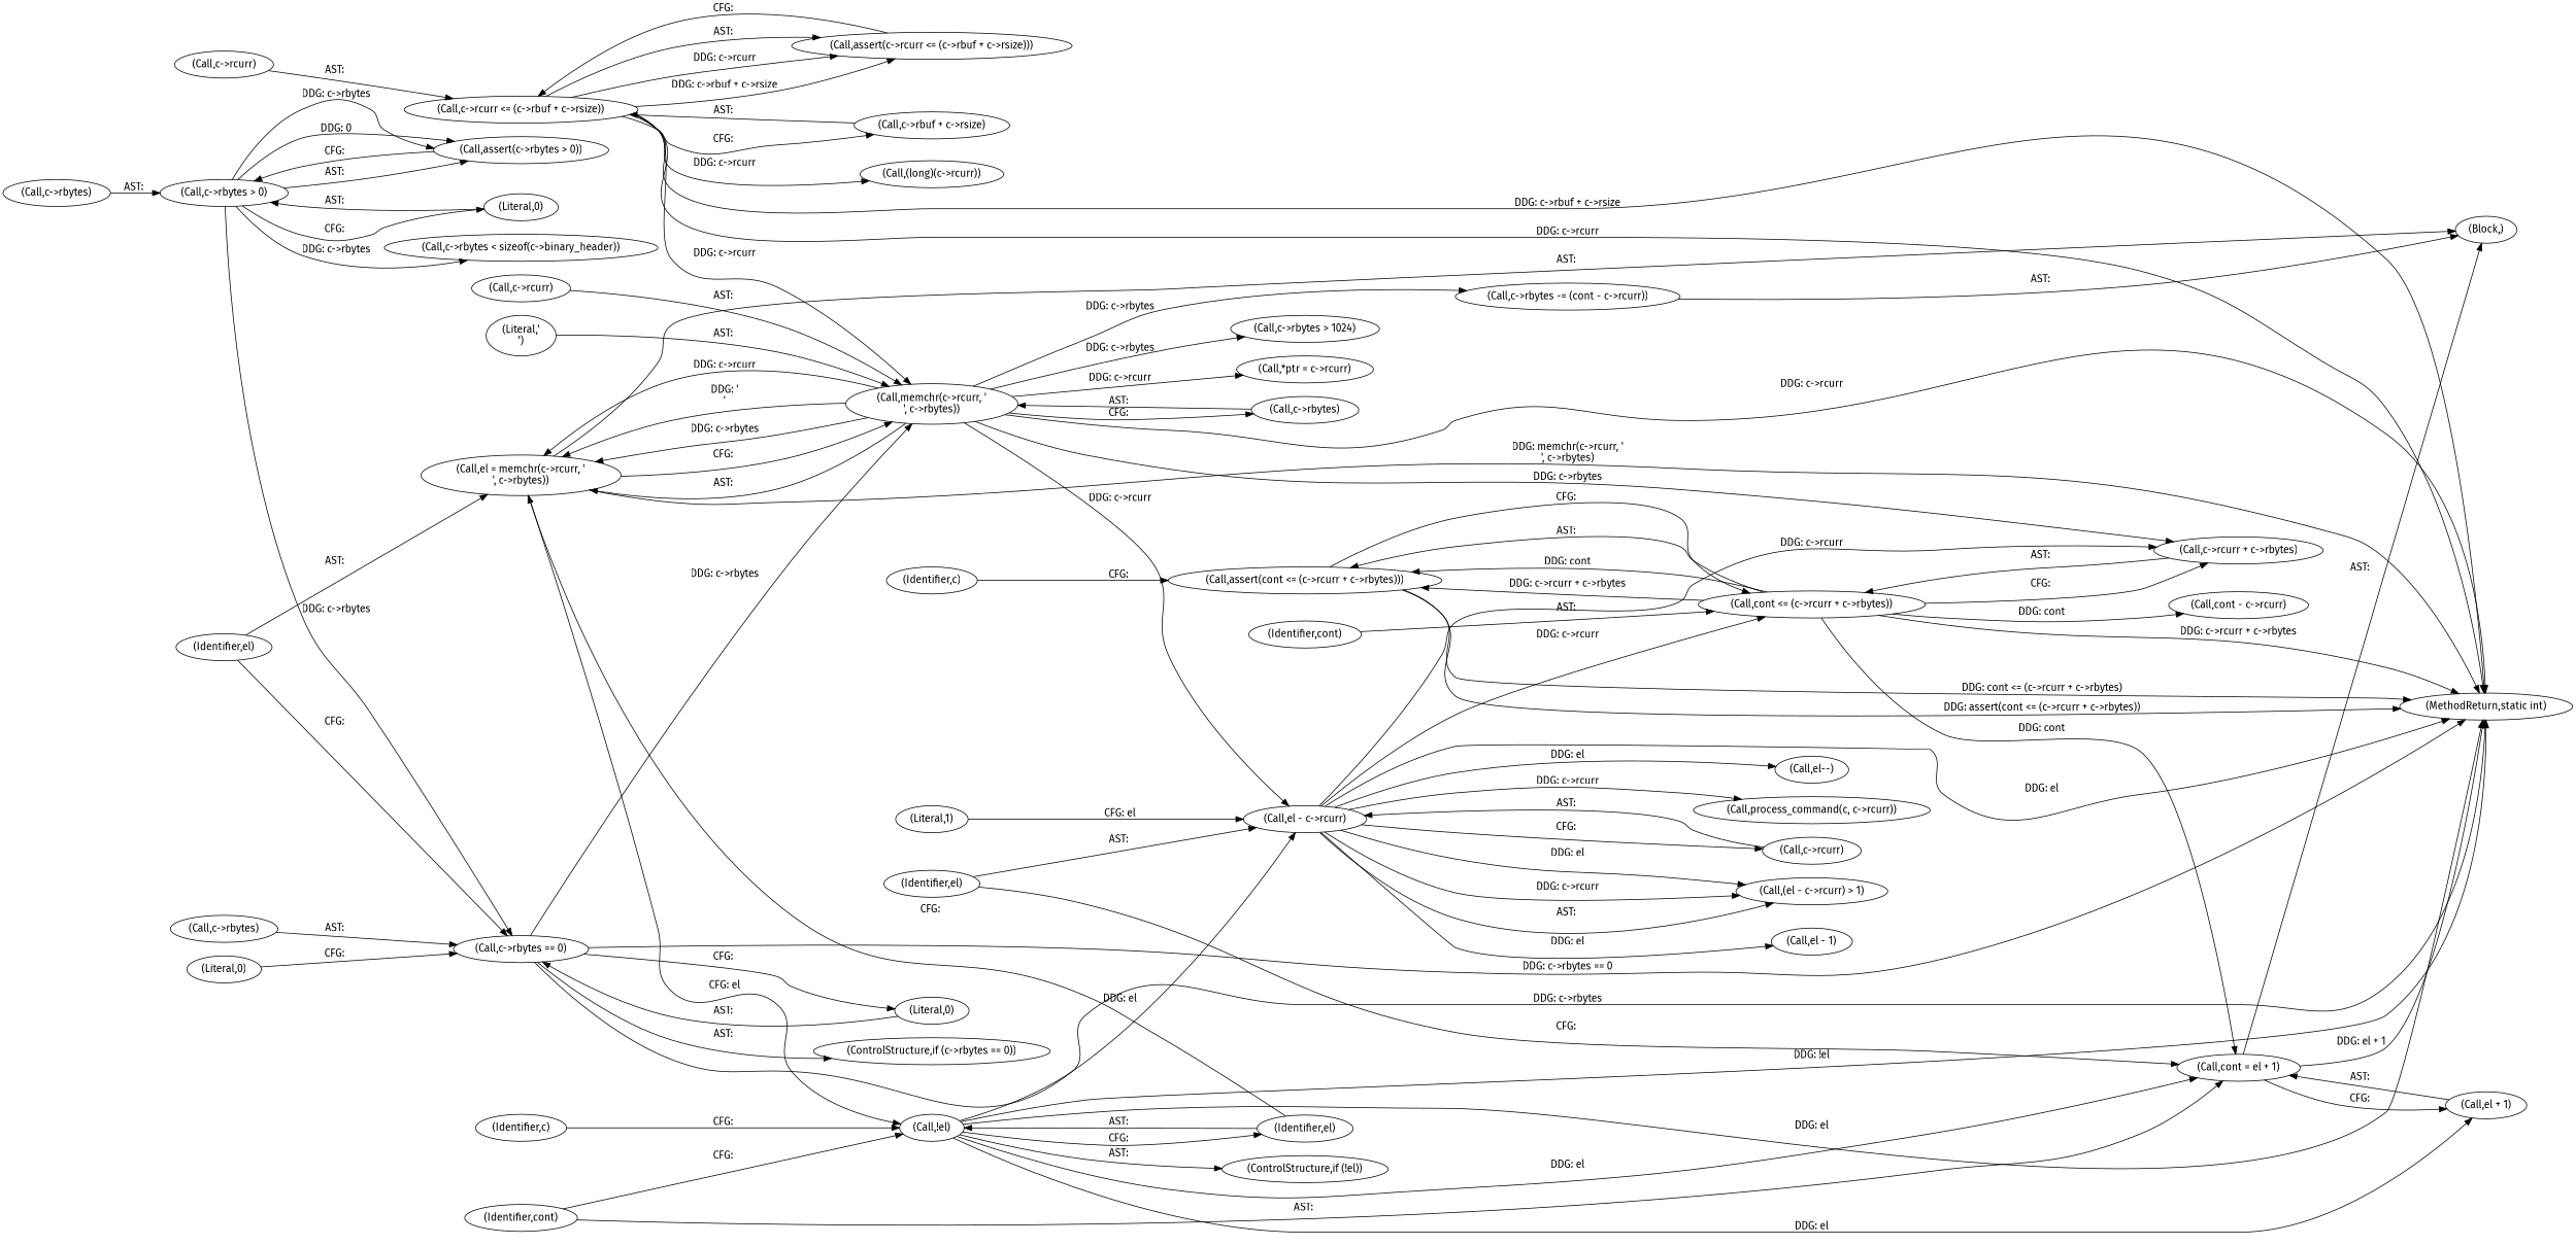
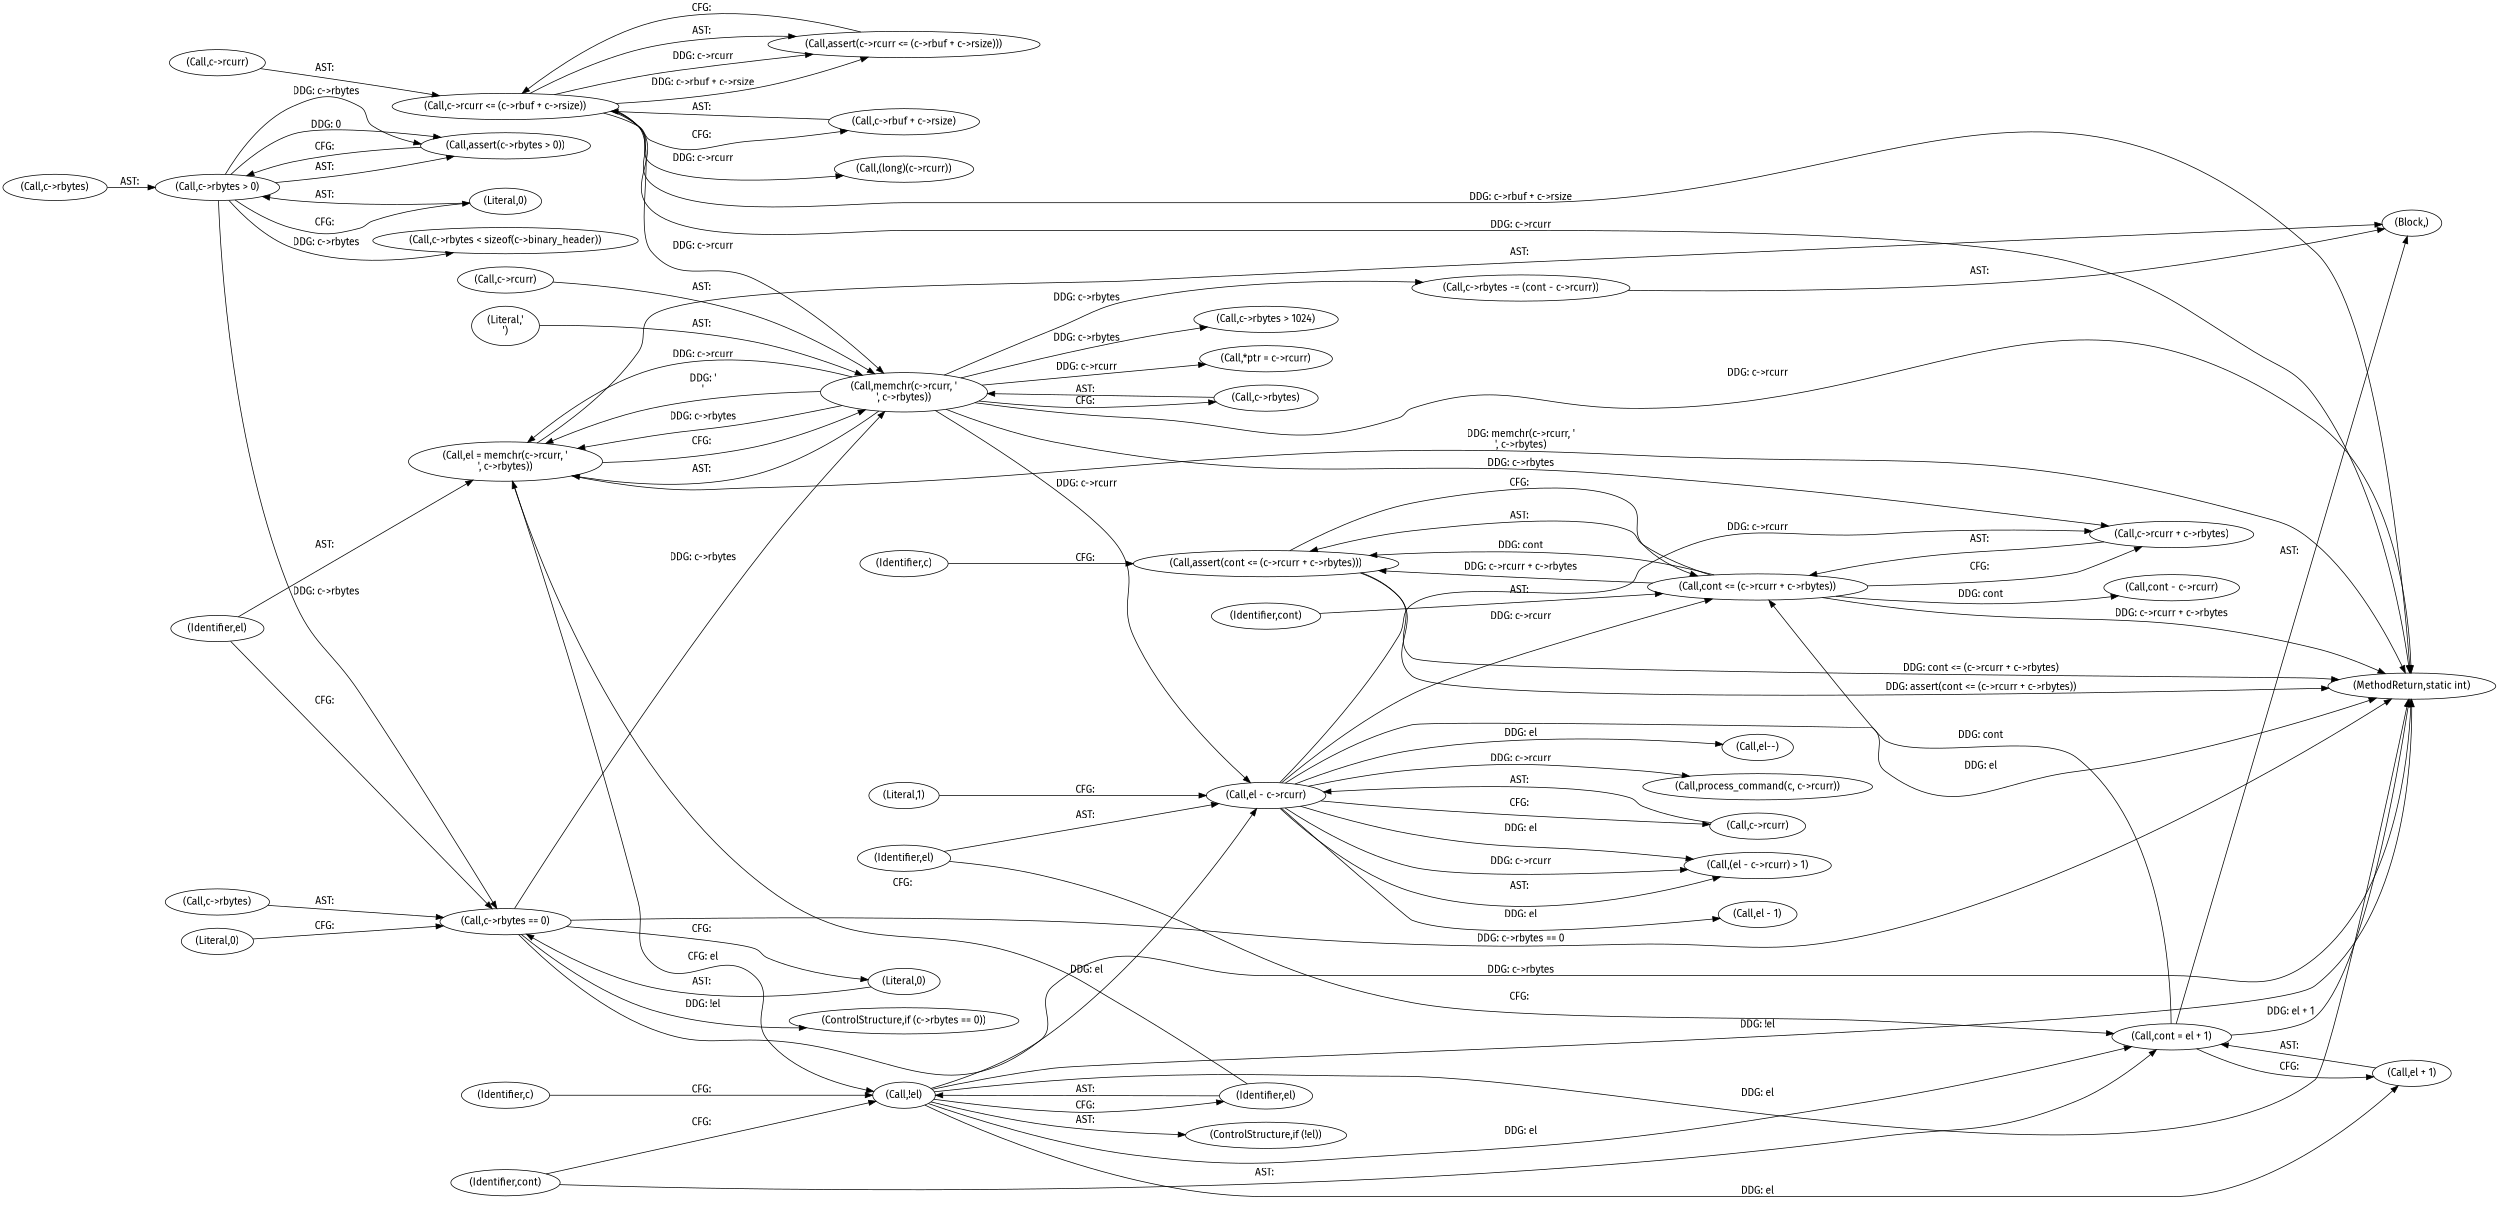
  digraph {
    fontname="Fira Sans"
    rankdir=LR
    node [fontname="Fira Sans"]
    edge [fontname="Fira Sans"]
    n1 [label="(Call,assert(cont <= (c->rcurr + c->rbytes)))"]
    n2 [label="(Call,cont <= (c->rcurr + c->rbytes))"]
    n3 [label="(MethodReturn,static int)"]
    n4 [label="(Call,c->rcurr + c->rbytes)"]
    n5 [label="(Call,cont - c->rcurr)"]
    n6 [label="(Block,)"]
    n7 [label="(Call,cont = el + 1)"]
    n8 [label="(Call,el + 1)"]
    n9 [label="(Call,!el)"]
    n10 [label="(Call,el - c->rcurr)"]
    n11 [label="(Identifier,el)"]
    n12 [label="(ControlStructure,if (!el))"]
    n13 [label="(Call,el--)"]
    n14 [label="(Call,process_command(c, c->rcurr))"]
    n15 [label="(Call,(el - c->rcurr) > 1)"]
    n16 [label="(Call,c->rcurr)"]
    n17 [label="(Call,el - 1)"]
    n18 [label="(Call,el = memchr(c->rcurr, '\n', c->rbytes))"]
    n19 [label="(Call,memchr(c->rcurr, '\n', c->rbytes))"]
    n20 [label="(Call,c->rbytes > 1024)"]
    n21 [label="(Call,*ptr = c->rcurr)"]
    n22 [label="(Call,c->rbytes -= (cont - c->rcurr))"]
    n23 [label="(Call,c->rbytes)"]
    n24 [label="(Call,c->rcurr <= (c->rbuf + c->rsize))"]
    n25 [label="(Call,assert(c->rcurr <= (c->rbuf + c->rsize)))"]
    n26 [label="(Call,c->rbuf + c->rsize)"]
    n27 [label="(Call,(long)(c->rcurr))"]
    n28 [label="(Call,c->rbytes == 0)"]
    n29 [label="(Literal,0)"]
    n30 [label="(ControlStructure,if (c->rbytes == 0))"]
    n31 [label="(Call,c->rbytes > 0)"]
    n32 [label="(Literal,0)"]
    n33 [label="(Call,c->rbytes < sizeof(c->binary_header))"]
    n34 [label="(Call,assert(c->rbytes > 0))"]
    n35 [label="(Call,c->rcurr)"]
    n36 [label="(Identifier,el)"]
    n37 [label="(Identifier,c)"]
    n38 [label="(Call,c->rbytes)"]
    n39 [label="(Identifier,cont)"]
    n40 [label="(Identifier,el)"]
    n41 [label="(Identifier,cont)"]
    n42 [label="(Call,c->rcurr)"]
    n43 [label="(Call,c->rbytes)"]
    n44 [label="(Literal,1)"]
    n45 [label="(Literal,0)"]
    n46 [label="(Identifier,c)"]
    n47 [label="(Literal,'\n')"]
    n1 -> n2 [label="CFG: "]
    n1 -> n3 [label="DDG: assert(cont <= (c->rcurr + c->rbytes))"]
    n1 -> n3 [label="DDG: cont <= (c->rcurr + c->rbytes)"]
    n2 -> n1 [label="AST: "]
    n2 -> n1 [label="DDG: cont"]
    n2 -> n1 [label="DDG: c->rcurr + c->rbytes"]
    n2 -> n3 [label="DDG: c->rcurr + c->rbytes"]
    n2 -> n4 [label="CFG: "]
    n2 -> n5 [label="DDG: cont"]
    n4 -> n2 [label="AST: "]
-   n2 -> n7 [label="DDG: cont"]
+   n7 -> n2 [label="DDG: cont"]
    n7 -> n3 [label="DDG: el + 1"]
    n7 -> n6 [label="AST: "]
    n7 -> n8 [label="CFG: "]
    n8 -> n7 [label="AST: "]
    n9 -> n3 [label="DDG: el"]
    n9 -> n3 [label="DDG: !el"]
    n9 -> n7 [label="DDG: el"]
    n9 -> n8 [label="DDG: el"]
    n9 -> n10 [label="DDG: el"]
    n9 -> n11 [label="CFG: "]
    n9 -> n12 [label="AST: "]
    n10 -> n2 [label="DDG: c->rcurr"]
    n10 -> n3 [label="DDG: el"]
    n10 -> n4 [label="DDG: c->rcurr"]
    n10 -> n13 [label="DDG: el"]
    n10 -> n14 [label="DDG: c->rcurr"]
    n10 -> n15 [label="AST: "]
    n10 -> n15 [label="DDG: el"]
    n10 -> n15 [label="DDG: c->rcurr"]
    n10 -> n16 [label="CFG: "]
    n10 -> n17 [label="DDG: el"]
    n11 -> n9 [label="AST: "]
    n11 -> n18 [label="CFG: "]
    n16 -> n10 [label="AST: "]
    n18 -> n3 [label="DDG: memchr(c->rcurr, '\n', c->rbytes)"]
    n18 -> n6 [label="AST: "]
    n18 -> n9 [label="CFG: el"]
    n18 -> n19 [label="CFG: "]
    n19 -> n3 [label="DDG: c->rcurr"]
    n19 -> n4 [label="DDG: c->rbytes"]
    n19 -> n10 [label="DDG: c->rcurr"]
    n19 -> n18 [label="AST: "]
    n19 -> n18 [label="DDG: c->rcurr"]
    n19 -> n18 [label="DDG: '\n'"]
    n19 -> n18 [label="DDG: c->rbytes"]
    n19 -> n20 [label="DDG: c->rbytes"]
    n19 -> n21 [label="DDG: c->rcurr"]
    n19 -> n22 [label="DDG: c->rbytes"]
    n19 -> n23 [label="CFG: "]
    n22 -> n6 [label="AST: "]
    n23 -> n19 [label="AST: "]
    n24 -> n3 [label="DDG: c->rbuf + c->rsize"]
    n24 -> n3 [label="DDG: c->rcurr"]
    n24 -> n19 [label="DDG: c->rcurr"]
    n24 -> n25 [label="AST: "]
    n24 -> n25 [label="DDG: c->rcurr"]
    n24 -> n25 [label="DDG: c->rbuf + c->rsize"]
    n24 -> n26 [label="CFG: "]
    n24 -> n27 [label="DDG: c->rcurr"]
    n25 -> n24 [label="CFG: "]
    n26 -> n24 [label="AST: "]
    n28 -> n3 [label="DDG: c->rbytes"]
    n28 -> n3 [label="DDG: c->rbytes == 0"]
    n28 -> n19 [label="DDG: c->rbytes"]
    n28 -> n29 [label="CFG: "]
-   n28 -> n30 [label="AST: "]
+   n28 -> n30 [label="DDG: !el"]
    n29 -> n28 [label="AST: "]
    n31 -> n28 [label="DDG: c->rbytes"]
    n31 -> n32 [label="CFG: "]
    n31 -> n33 [label="DDG: c->rbytes"]
    n31 -> n34 [label="AST: "]
    n31 -> n34 [label="DDG: c->rbytes"]
    n31 -> n34 [label="DDG: 0"]
    n32 -> n31 [label="AST: "]
    n34 -> n31 [label="CFG: "]
    n35 -> n24 [label="AST: "]
    n36 -> n7 [label="CFG: "]
    n36 -> n10 [label="AST: "]
    n37 -> n1 [label="CFG: "]
    n38 -> n28 [label="AST: "]
    n39 -> n7 [label="AST: "]
    n39 -> n9 [label="CFG: "]
    n40 -> n18 [label="AST: "]
    n40 -> n28 [label="CFG: "]
    n41 -> n2 [label="AST: "]
    n42 -> n19 [label="AST: "]
    n43 -> n31 [label="AST: "]
-   n44 -> n10 [label="CFG: el"]
+   n44 -> n10 [label="CFG: "]
    n45 -> n28 [label="CFG: "]
    n46 -> n9 [label="CFG: "]
    n47 -> n19 [label="AST: "]
  }
